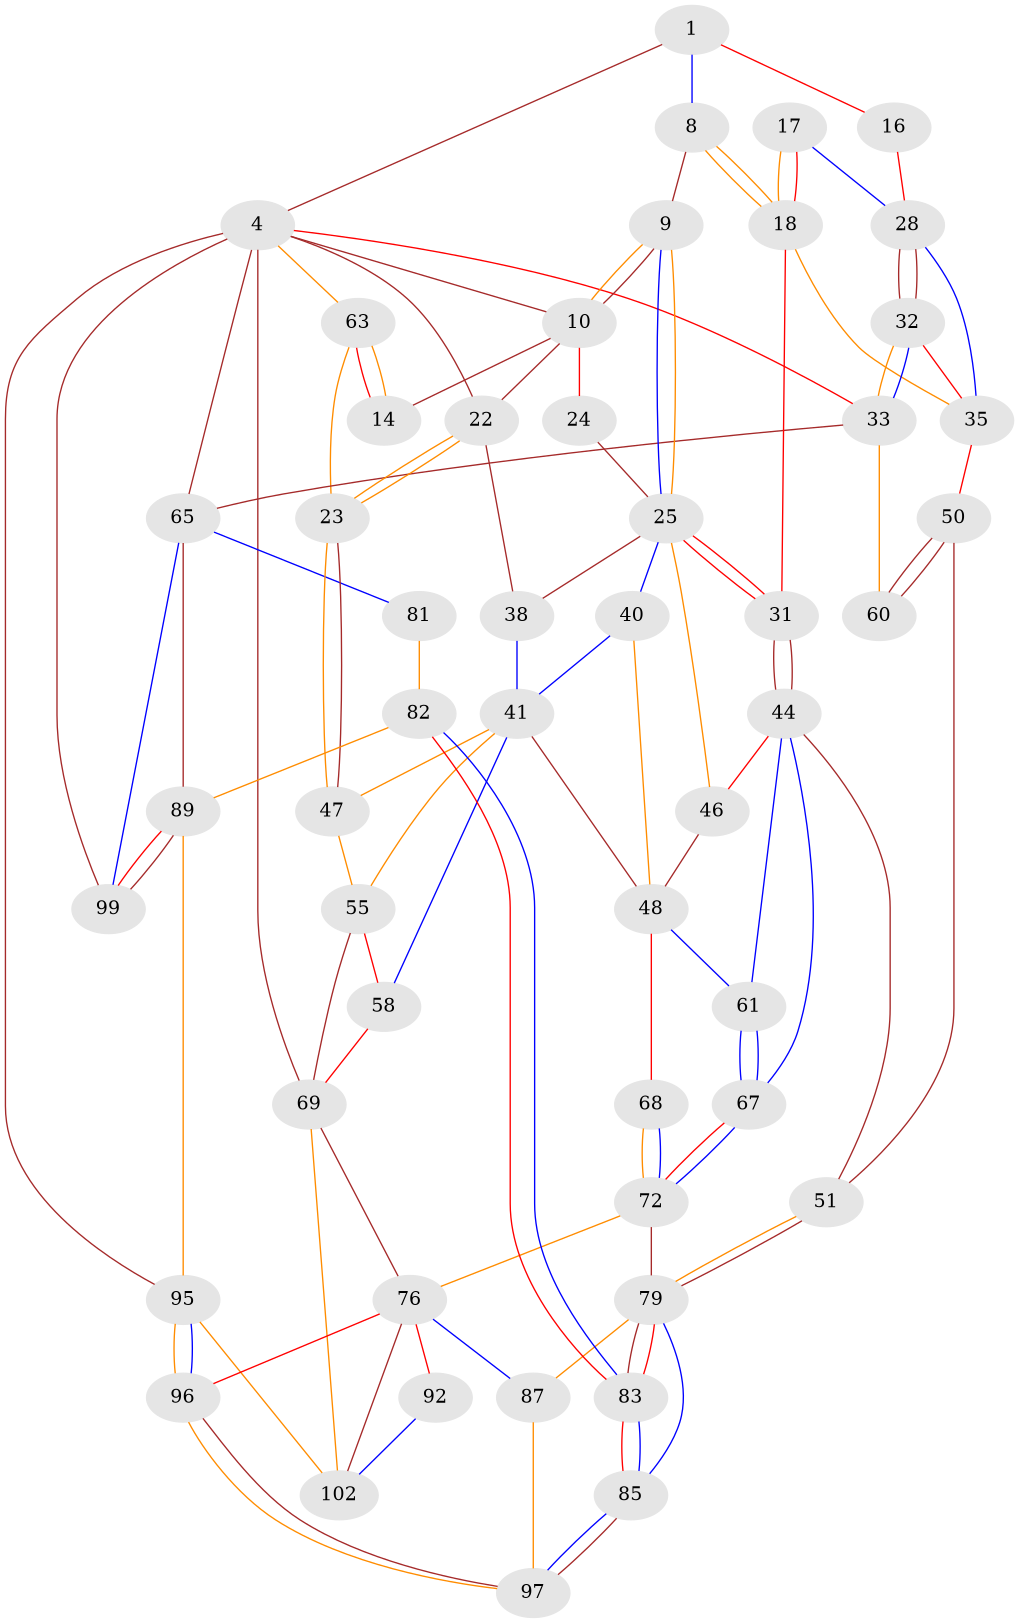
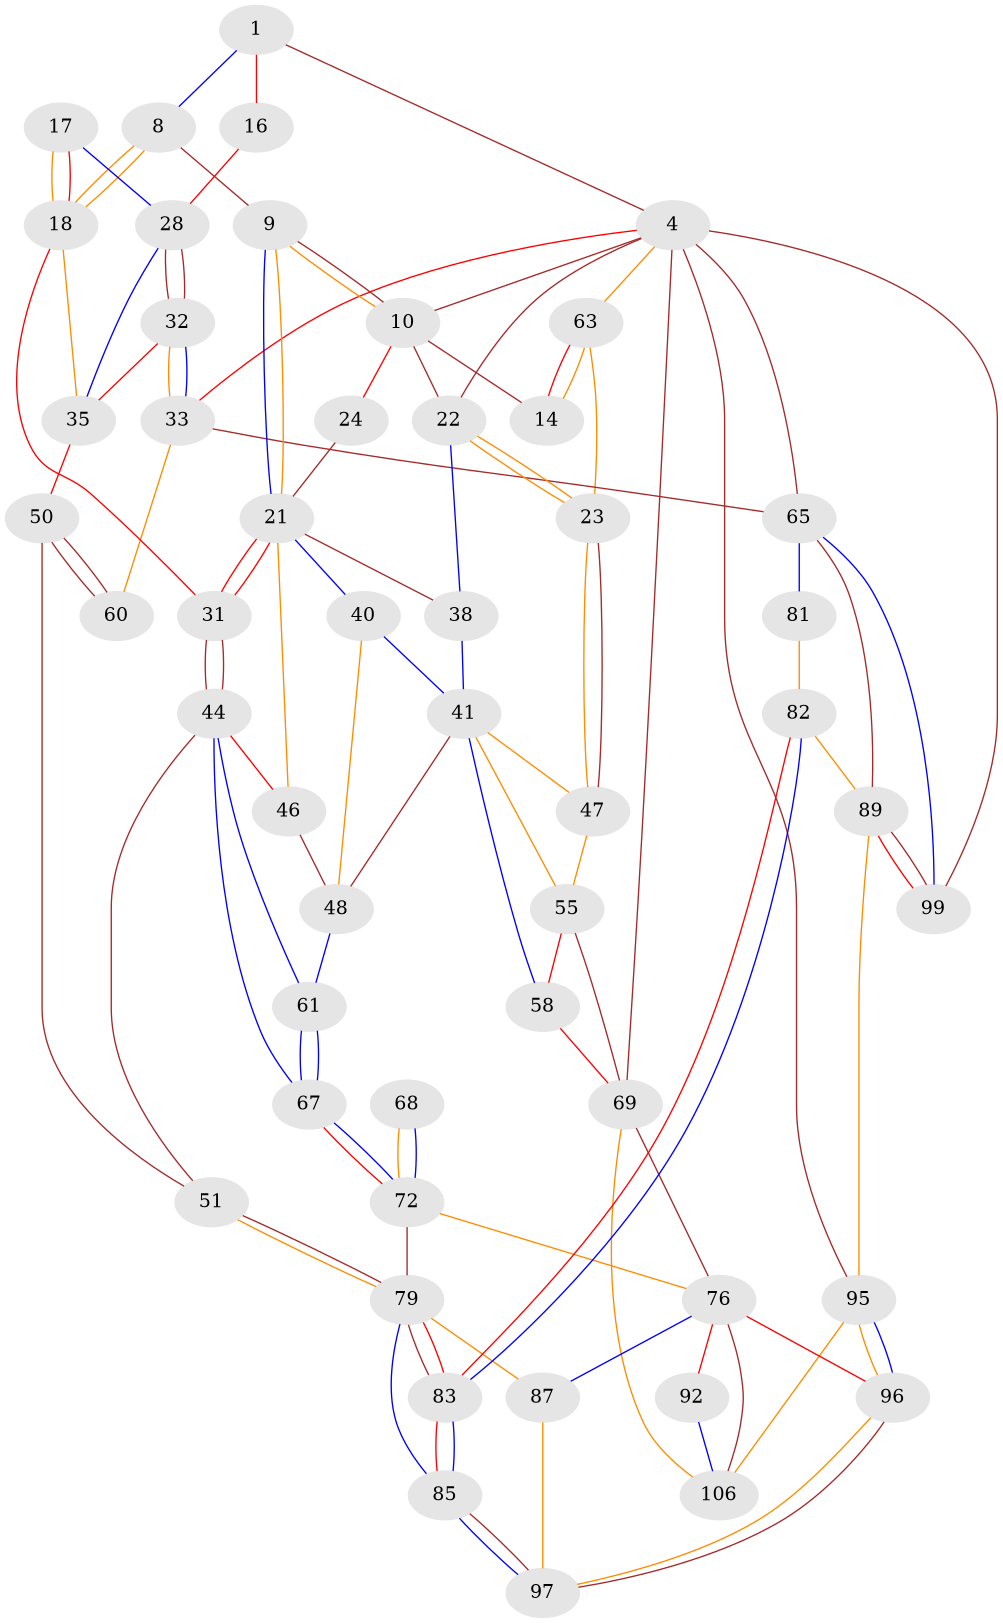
  graph {
    node [color=gray90 style=filled]
    edge [color=brown]
    1 [super="+2+7"]
    4 [super="+34+73+5"]
    8
    16
    10 [super="+19"]
    n6 [label=63]
    33 [super="+53"]
    65 [super="+74+66"]
    69 [super="+70+78"]
    95 [super="+105"]
    99 [super="+100"]
    22
    9
    18 [super="+30"]
    28 [super="+29"]
    14
    24
    23
    60 [super="+64"]
    81
    89 [super="+90"]
    76 [super="+88+77"]
-   102 [super="+103+106"]
+   102 [super="+103+106" label=106]
    96
-   25 [super="+26"]
+   25 [super="+26" label=21]
    31
    35 [super="+37"]
    38
    40
    46
    17
    47
    32 [super="+36"]
    44 [super="+45+52"]
    50
    41 [super="+57+42"]
    55 [super="+56"]
    48 [super="+62+49"]
    51
    61
    67
    58
    68
    79 [super="+80"]
    72 [super="+75"]
    87
    83
    85
    82
    92
    97
    1 -- 4
    1 -- 8 [color=blue]
    1 -- 16 [color=red]
    4 -- 10
    4 -- n6 [color=darkorange]
    4 -- 33 [color=red]
    4 -- 65 [weight=2]
    4 -- 69 [weight=2]
    4 -- 95
    4 -- 99
    4 -- 22
    8 -- 9
    8 -- 18 [color=darkorange]
    8 -- 18 [color=darkorange]
    16 -- 28 [color=red]
    10 -- 22
    10 -- 14
    10 -- 24 [color=red weight=2]
    n6 -- 14 [color=red]
    n6 -- 14 [color=darkorange]
    n6 -- 23 [color=darkorange]
    33 -- 65
    33 -- 60 [color=darkorange weight=2]
    65 -- 99 [color=blue]
    65 -- 81 [color=blue]
    65 -- 89
    69 -- 76
    69 -- 102 [color=darkorange]
    95 -- 102 [color=darkorange]
    95 -- 96 [color=darkorange]
    95 -- 96 [color=blue]
    22 -- 23 [color=darkorange]
    22 -- 23 [color=darkorange]
-   22 -- 38
+   22 -- 38 [color=blue]
    9 -- 10 [color=darkorange]
    9 -- 10
    9 -- 25 [color=blue]
    9 -- 25 [color=darkorange]
    18 -- 31 [color=red]
    18 -- 35 [color=darkorange]
    28 -- 35 [color=blue]
    28 -- 32
    28 -- 32
    24 -- 25
    23 -- 47 [color=darkorange]
    23 -- 47
    81 -- 82 [color=darkorange]
    89 -- 95 [color=darkorange]
    89 -- 99 [color=red weight=2]
    89 -- 99
    76 -- 102
    76 -- 96 [color=red]
    76 -- 87 [color=blue]
    76 -- 92 [color=red]
    96 -- 97 [color=darkorange]
    96 -- 97
    25 -- 31 [color=red]
    25 -- 31 [color=red]
    25 -- 38
    25 -- 40 [color=blue]
    25 -- 46 [color=darkorange]
    31 -- 44
    31 -- 44
    35 -- 50 [color=red]
    38 -- 41 [color=blue]
    40 -- 41 [color=blue]
    40 -- 48 [color=darkorange]
    46 -- 48
    17 -- 18 [color=darkorange]
    17 -- 18 [color=red]
    17 -- 28 [color=blue]
    47 -- 55 [color=darkorange]
    32 -- 33 [color=darkorange weight=2]
    32 -- 33 [color=blue]
    32 -- 35 [color=red]
    44 -- 46 [color=red]
    44 -- 51
    44 -- 61 [color=blue]
    44 -- 67 [color=blue]
    50 -- 60
    50 -- 60
    50 -- 51
    41 -- 47 [color=darkorange]
    41 -- 55 [color=darkorange]
    41 -- 48
    41 -- 58 [color=blue]
    55 -- 69
    55 -- 58 [color=red]
    48 -- 61 [color=blue]
-   48 -- 68 [color=red weight=2]
    51 -- 79 [color=darkorange]
    51 -- 79
    61 -- 67 [color=blue]
    61 -- 67 [color=blue]
    67 -- 72 [color=red]
    67 -- 72 [color=blue]
    58 -- 69 [color=red]
    68 -- 72 [color=darkorange]
    68 -- 72 [color=blue]
    79 -- 87 [color=darkorange]
    79 -- 83
    79 -- 83 [color=red]
    79 -- 85 [color=blue]
    72 -- 76 [color=darkorange]
    72 -- 79
    87 -- 97 [color=darkorange]
    83 -- 85 [color=red]
    83 -- 85 [color=blue]
    85 -- 97 [color=blue]
    85 -- 97
    82 -- 89 [color=darkorange]
    82 -- 83 [color=red]
    82 -- 83 [color=blue]
    92 -- 102 [color=blue]
  }
